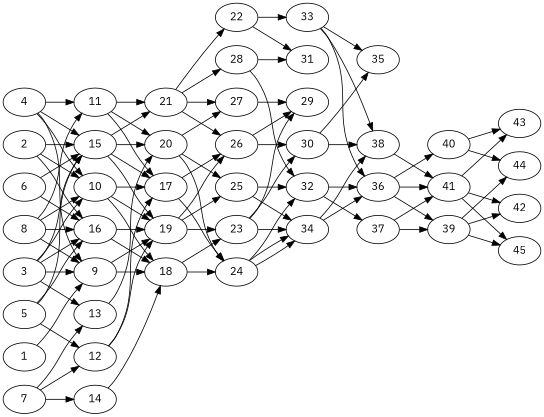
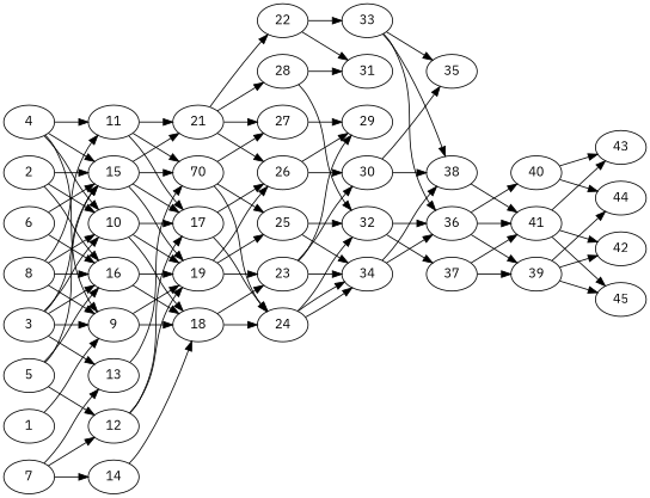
  digraph {
    fontname="IBM Plex Sans"
    rankdir=LR
    node [alpha=0.16 fontname="IBM Plex Sans"]
    edge [fontname="IBM Plex Sans"]
    1 [alpha=0.14 expect_size=5965824]
    9 [alpha=0.10 expect_size=21552128]
    18 [expect_size=44007424]
    19 [alpha=0.06 expect_size=29402112]
    24 [alpha=0.08 expect_size=20765696]
    23 [alpha=0.04 expect_size=30950400]
    26 [expect_size=11101184]
    25 [alpha=0.09 expect_size=17008640]
    2 [alpha=0.11 expect_size=20620288]
    10 [alpha=0.13 expect_size=46619648]
    15 [alpha=0.17 expect_size=30734336]
    16 [alpha=0.18 expect_size=23358464]
    17 [alpha=0.15 expect_size=9430016]
-   20 [alpha=0.00 expect_size=52402176]
+   20 [alpha=0.00 expect_size=52402176 label=70]
    21 [expect_size=35831808]
    27 [alpha=0.18 expect_size=5692416]
    22 [alpha=0.18 expect_size=33202176]
    28 [alpha=0.07 expect_size=42183680]
    3 [alpha=0.00 expect_size=16567296]
    13 [expect_size=40354816]
    4 [expect_size=46459904]
    11 [alpha=0.19 expect_size=28244992]
    5 [alpha=0.17 expect_size=45559808]
    12 [alpha=0.19 expect_size=14705664]
    6 [alpha=0.14 expect_size=19227648]
    7 [alpha=0.15 expect_size=39532544]
    14 [alpha=0.18 expect_size=41108480]
    8 [alpha=0.14 expect_size=22695936]
    34 [alpha=0.06 expect_size=40810496]
    32 [alpha=0.07 expect_size=37008384]
    29 [alpha=0.03 expect_size=32896000]
    30 [expect_size=45932544]
    31 [alpha=0.19 expect_size=47062016]
    33 [alpha=0.09 expect_size=31150080]
    38 [alpha=0.01 expect_size=21249024]
    36 [alpha=0.10 expect_size=34728960]
    37 [alpha=0.08 expect_size=26102784]
    35 [alpha=0.14 expect_size=12835840]
    41 [alpha=0.07 expect_size=35601408]
    39 [alpha=0.06 expect_size=37619712]
    40 [alpha=0.10 expect_size=44340224]
    42 [expect_size=34405376]
    45 [alpha=0.14 expect_size=38132736]
    43 [expect_size=50216960]
    44 [alpha=0.03 expect_size=23775232]
    1 -> 9
    9 -> 18
    9 -> 19
    18 -> 24
    18 -> 23
    19 -> 23
    19 -> 26
    19 -> 25
    24 -> 34
    24 -> 34
    24 -> 32
    23 -> 34
    23 -> 29
    23 -> 30
    26 -> 29
    26 -> 30
    25 -> 34
    25 -> 32
    2 -> 10
    2 -> 15
    2 -> 16
    10 -> 18
    10 -> 19
    10 -> 17
    15 -> 19
    15 -> 17
    15 -> 20
    15 -> 21
    16 -> 18
    16 -> 19
    17 -> 24
    17 -> 26
    20 -> 24
    20 -> 25
    20 -> 27
    21 -> 26
    21 -> 27
    21 -> 22
    21 -> 28
    27 -> 29
    22 -> 31
    22 -> 33
    28 -> 32
    28 -> 31
    3 -> 9
    3 -> 10
    3 -> 15
    3 -> 16
    3 -> 13
    13 -> 20
    4 -> 9
    4 -> 10
    4 -> 15
    4 -> 11
    11 -> 17
    11 -> 20
    11 -> 21
    5 -> 15
    5 -> 16
    5 -> 12
    12 -> 19
    12 -> 17
    6 -> 15
    6 -> 16
    7 -> 13
    7 -> 12
    7 -> 14
    14 -> 18
    8 -> 9
    8 -> 10
    8 -> 16
    8 -> 11
    34 -> 38
    34 -> 36
    32 -> 36
    32 -> 37
    30 -> 38
    30 -> 35
    33 -> 38
    33 -> 36
    33 -> 35
    38 -> 41
    36 -> 41
    36 -> 39
    36 -> 40
    37 -> 41
    37 -> 39
    41 -> 42
    41 -> 45
    41 -> 43
    39 -> 42
    39 -> 45
    39 -> 44
    40 -> 43
    40 -> 44
  }
